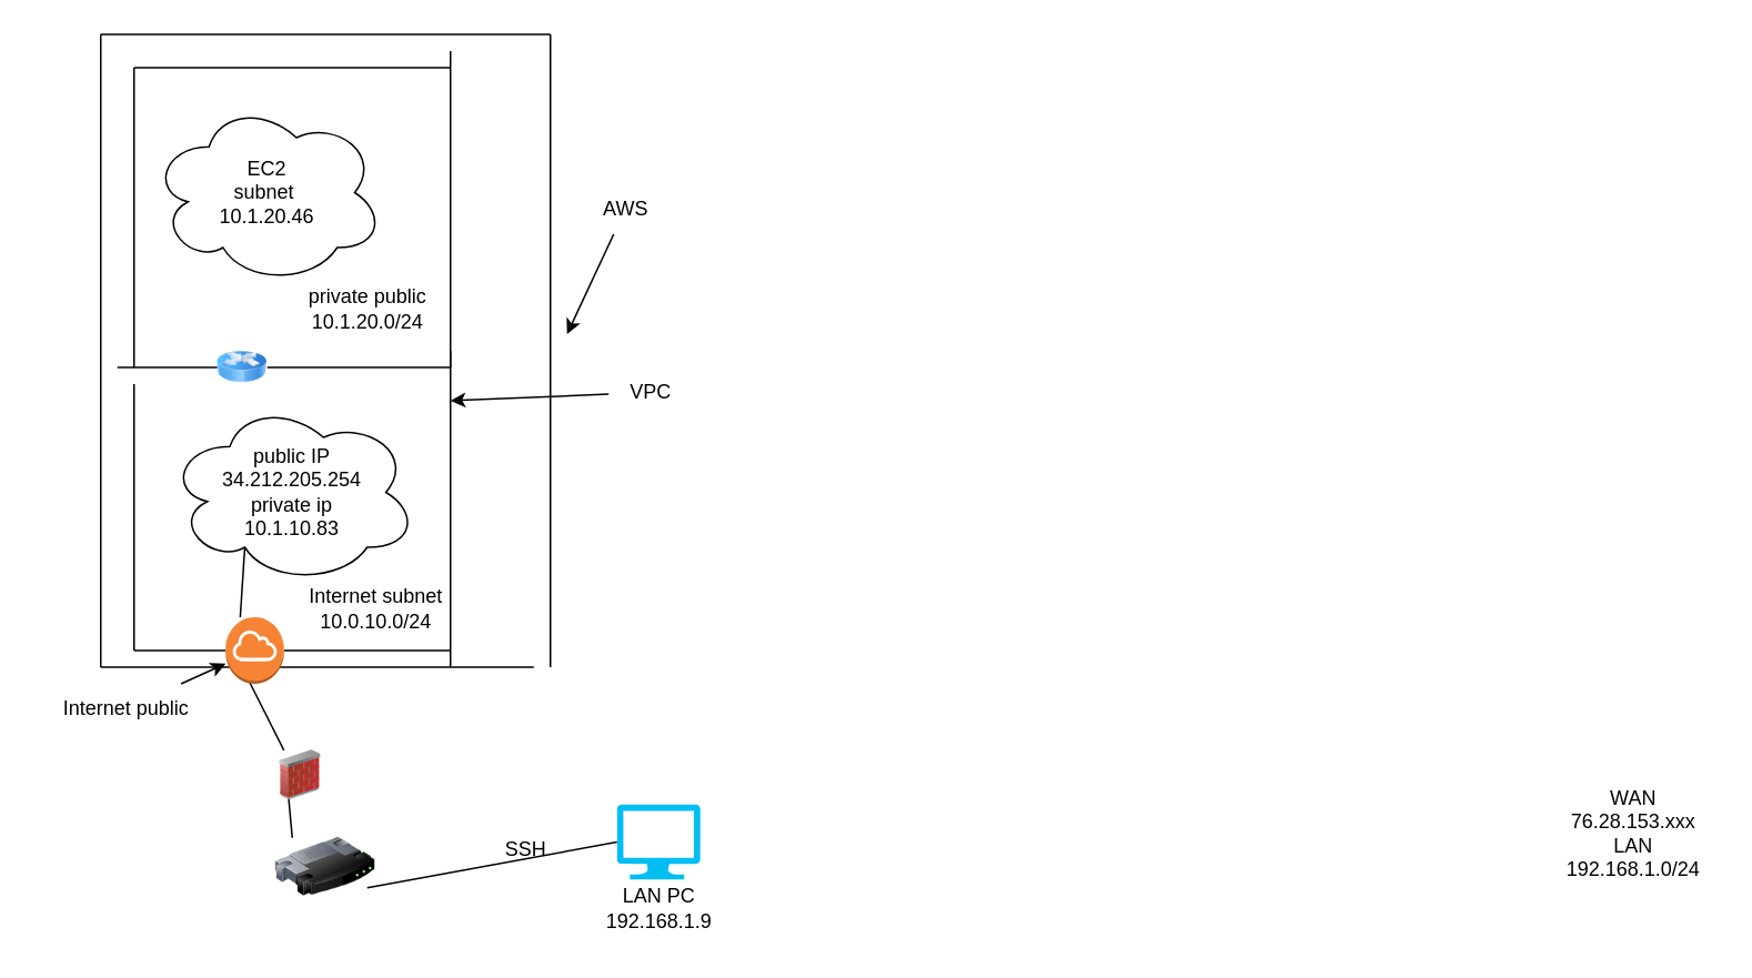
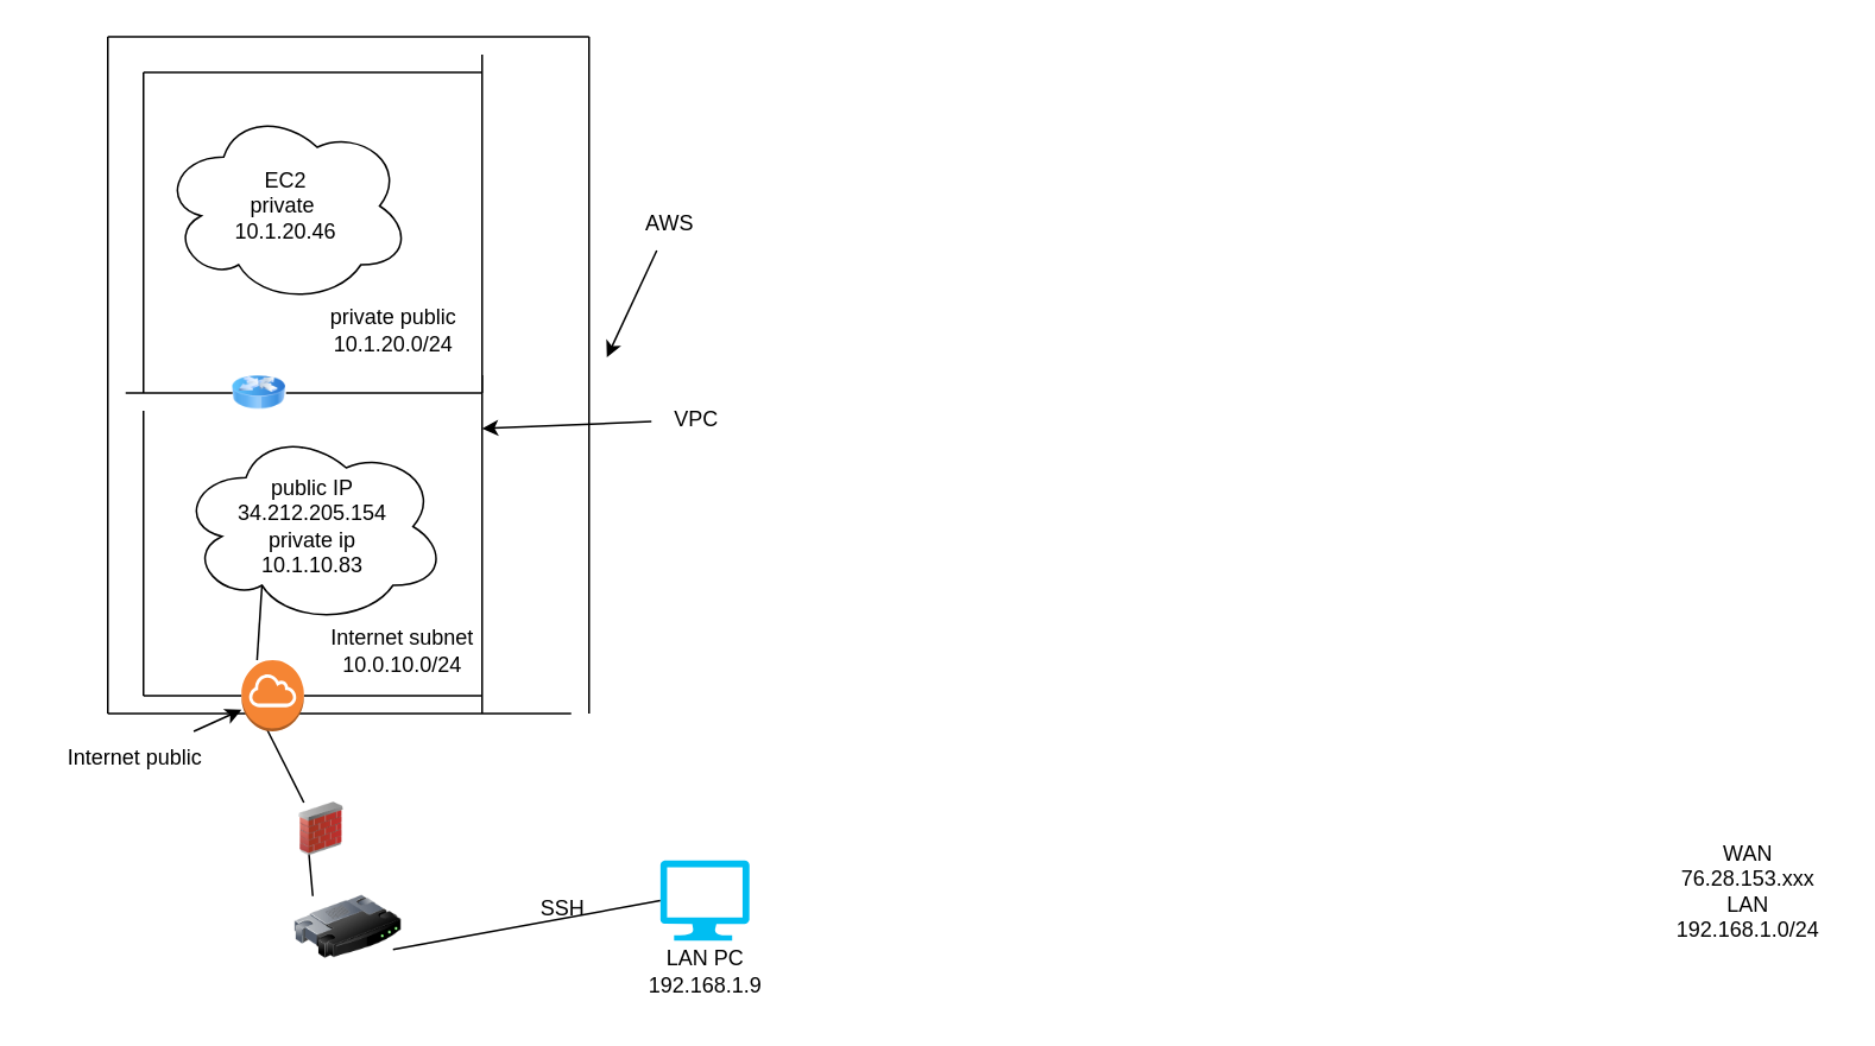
  <mxCell id="0" />
  <mxCell id="1" parent="0" />
- <mxCell id="2" value="public IP &lt;br&gt;34.212.205.254&lt;br&gt;private ip&lt;br&gt;10.1.10.83" style="ellipse;shape=cloud;whiteSpace=wrap;html=1;" vertex="1" parent="1"><mxGeometry x="100" y="240" width="150" height="110" as="geometry" /></mxCell>
- <mxCell id="3" value="EC2&lt;br&gt;subnet&amp;nbsp;&lt;br&gt;10.1.20.46" style="ellipse;shape=cloud;whiteSpace=wrap;html=1;" vertex="1" parent="1"><mxGeometry x="90" y="60" width="140" height="110" as="geometry" /></mxCell>
+ <mxCell id="2" value="public IP &lt;br&gt;34.212.205.154&lt;br&gt;private ip&lt;br&gt;10.1.10.83" style="ellipse;shape=cloud;whiteSpace=wrap;html=1;" vertex="1" parent="1"><mxGeometry x="100" y="240" width="150" height="110" as="geometry" /></mxCell>
+ <mxCell id="3" value="EC2&lt;br&gt;private&amp;nbsp;&lt;br&gt;10.1.20.46" style="ellipse;shape=cloud;whiteSpace=wrap;html=1;" vertex="1" parent="1"><mxGeometry x="90" y="60" width="140" height="110" as="geometry" /></mxCell>
  <mxCell id="4" value="" style="verticalLabelPosition=bottom;html=1;verticalAlign=top;align=center;strokeColor=none;fillColor=#00BEF2;shape=mxgraph.azure.computer;pointerEvents=1;" vertex="1" parent="1"><mxGeometry x="370" y="482.5" width="50" height="45" as="geometry" /></mxCell>
  <mxCell id="5" value="LAN PC&lt;br&gt;192.168.1.9" style="text;html=1;align=center;verticalAlign=middle;resizable=0;points=[];autosize=1;strokeColor=none;fillColor=none;" vertex="1" parent="1"><mxGeometry x="350" y="525" width="90" height="40" as="geometry" /></mxCell>
  <mxCell id="6" value="SSH" style="text;html=1;align=center;verticalAlign=middle;resizable=0;points=[];autosize=1;strokeColor=none;fillColor=none;" vertex="1" parent="1"><mxGeometry x="290" y="495" width="50" height="30" as="geometry" /></mxCell>
  <mxCell id="7" value="" style="endArrow=none;html=1;entryX=0;entryY=0.5;entryDx=0;entryDy=0;entryPerimeter=0;exitX=1;exitY=1;exitDx=0;exitDy=0;exitPerimeter=0;" edge="1" parent="1" target="4"><mxGeometry width="50" height="50" relative="1" as="geometry"><mxPoint x="220" y="532.5" as="sourcePoint" /><mxPoint x="490" y="220" as="targetPoint" /></mxGeometry></mxCell>
  <mxCell id="8" value="" style="endArrow=none;html=1;entryX=0.31;entryY=0.8;entryDx=0;entryDy=0;entryPerimeter=0;startArrow=none;exitX=0.25;exitY=0;exitDx=0;exitDy=0;" edge="1" parent="1" source="34" target="2"><mxGeometry width="50" height="50" relative="1" as="geometry"><mxPoint x="200" y="420" as="sourcePoint" /><mxPoint x="490" y="220" as="targetPoint" /></mxGeometry></mxCell>
  <mxCell id="9" value="WAN&lt;br&gt;76.28.153.xxx&lt;br&gt;LAN&lt;br&gt;192.168.1.0/24" style="text;html=1;align=center;verticalAlign=middle;resizable=0;points=[];autosize=1;strokeColor=none;fillColor=none;" vertex="1" parent="1"><mxGeometry x="930" y="465" width="100" height="70" as="geometry" /></mxCell>
  <mxCell id="10" value="" style="endArrow=none;html=1;exitX=0.25;exitY=0.5;exitDx=0;exitDy=0;exitPerimeter=0;entryX=0.31;entryY=0.8;entryDx=0;entryDy=0;entryPerimeter=0;" edge="1" parent="1" target="11"><mxGeometry width="50" height="50" relative="1" as="geometry"><mxPoint x="175" y="502.5" as="sourcePoint" /><mxPoint x="596.5" y="158" as="targetPoint" /></mxGeometry></mxCell>
  <mxCell id="11" value="" style="image;html=1;image=img/lib/clip_art/networking/Firewall_02_128x128.png" vertex="1" parent="1"><mxGeometry x="160" y="450" width="40" height="30" as="geometry" /></mxCell>
  <mxCell id="12" value="" style="endArrow=none;html=1;" edge="1" parent="1"><mxGeometry width="50" height="50" relative="1" as="geometry"><mxPoint x="270" y="30" as="sourcePoint" /><mxPoint x="270" y="220" as="targetPoint" /></mxGeometry></mxCell>
  <mxCell id="13" value="" style="endArrow=none;html=1;startArrow=none;" edge="1" parent="1" source="30"><mxGeometry width="50" height="50" relative="1" as="geometry"><mxPoint x="70" y="220" as="sourcePoint" /><mxPoint x="270" y="220" as="targetPoint" /></mxGeometry></mxCell>
  <mxCell id="14" value="" style="endArrow=none;html=1;" edge="1" parent="1"><mxGeometry width="50" height="50" relative="1" as="geometry"><mxPoint x="80" y="40" as="sourcePoint" /><mxPoint x="270" y="40" as="targetPoint" /></mxGeometry></mxCell>
  <mxCell id="15" value="" style="endArrow=none;html=1;" edge="1" parent="1"><mxGeometry width="50" height="50" relative="1" as="geometry"><mxPoint x="80" y="40" as="sourcePoint" /><mxPoint x="80" y="220" as="targetPoint" /></mxGeometry></mxCell>
  <mxCell id="16" value="private public&lt;br&gt;10.1.20.0/24" style="text;html=1;align=center;verticalAlign=middle;resizable=0;points=[];autosize=1;strokeColor=none;fillColor=none;" vertex="1" parent="1"><mxGeometry x="170" y="165" width="100" height="40" as="geometry" /></mxCell>
  <mxCell id="17" value="" style="endArrow=none;html=1;" edge="1" parent="1"><mxGeometry width="50" height="50" relative="1" as="geometry"><mxPoint x="270" y="400" as="sourcePoint" /><mxPoint x="270" y="210" as="targetPoint" /></mxGeometry></mxCell>
  <mxCell id="18" value="" style="endArrow=none;html=1;startArrow=none;" edge="1" parent="1" source="34"><mxGeometry width="50" height="50" relative="1" as="geometry"><mxPoint x="80" y="390" as="sourcePoint" /><mxPoint x="270" y="390" as="targetPoint" /></mxGeometry></mxCell>
  <mxCell id="19" value="" style="endArrow=none;html=1;" edge="1" parent="1"><mxGeometry width="50" height="50" relative="1" as="geometry"><mxPoint x="80" y="230" as="sourcePoint" /><mxPoint x="80" y="390" as="targetPoint" /></mxGeometry></mxCell>
  <mxCell id="20" value="" style="endArrow=none;html=1;" edge="1" parent="1"><mxGeometry width="50" height="50" relative="1" as="geometry"><mxPoint x="330" y="400" as="sourcePoint" /><mxPoint x="330" y="20" as="targetPoint" /></mxGeometry></mxCell>
  <mxCell id="21" value="" style="endArrow=none;html=1;" edge="1" parent="1"><mxGeometry width="50" height="50" relative="1" as="geometry"><mxPoint x="320" y="400" as="sourcePoint" /><mxPoint x="60" y="400" as="targetPoint" /></mxGeometry></mxCell>
  <mxCell id="22" value="" style="endArrow=none;html=1;" edge="1" parent="1"><mxGeometry width="50" height="50" relative="1" as="geometry"><mxPoint x="60" y="400" as="sourcePoint" /><mxPoint x="60" y="20" as="targetPoint" /></mxGeometry></mxCell>
  <mxCell id="23" value="" style="endArrow=none;html=1;" edge="1" parent="1"><mxGeometry width="50" height="50" relative="1" as="geometry"><mxPoint x="60" y="20" as="sourcePoint" /><mxPoint x="330" y="20" as="targetPoint" /></mxGeometry></mxCell>
  <mxCell id="24" style="edgeStyle=none;html=1;" edge="1" parent="1" source="25"><mxGeometry relative="1" as="geometry"><mxPoint x="340" y="200" as="targetPoint" /></mxGeometry></mxCell>
  <mxCell id="25" value="AWS" style="text;html=1;align=center;verticalAlign=middle;resizable=0;points=[];autosize=1;strokeColor=none;fillColor=none;" vertex="1" parent="1"><mxGeometry x="350" y="110" width="50" height="30" as="geometry" /></mxCell>
  <mxCell id="26" style="edgeStyle=none;html=1;" edge="1" parent="1" source="27"><mxGeometry relative="1" as="geometry"><mxPoint x="270" y="240" as="targetPoint" /></mxGeometry></mxCell>
  <mxCell id="27" value="VPC" style="text;html=1;align=center;verticalAlign=middle;resizable=0;points=[];autosize=1;strokeColor=none;fillColor=none;" vertex="1" parent="1"><mxGeometry x="365" y="220" width="50" height="30" as="geometry" /></mxCell>
  <mxCell id="28" value="Internet subnet&lt;br&gt;10.0.10.0/24" style="text;html=1;align=center;verticalAlign=middle;resizable=0;points=[];autosize=1;strokeColor=none;fillColor=none;" vertex="1" parent="1"><mxGeometry x="175" y="345" width="100" height="40" as="geometry" /></mxCell>
  <mxCell id="29" value="" style="endArrow=none;html=1;" edge="1" parent="1" target="30"><mxGeometry width="50" height="50" relative="1" as="geometry"><mxPoint x="70" y="220" as="sourcePoint" /><mxPoint x="270" y="220" as="targetPoint" /></mxGeometry></mxCell>
  <mxCell id="30" value="" style="image;html=1;image=img/lib/clip_art/networking/Router_Icon_128x128.png" vertex="1" parent="1"><mxGeometry x="130" y="210" width="30" height="20" as="geometry" /></mxCell>
  <mxCell id="31" value="" style="image;html=1;image=img/lib/clip_art/networking/Router_128x128.png" vertex="1" parent="1"><mxGeometry x="165" y="490" width="60" height="60" as="geometry" /></mxCell>
  <mxCell id="32" value="" style="endArrow=none;html=1;" edge="1" parent="1" target="34"><mxGeometry width="50" height="50" relative="1" as="geometry"><mxPoint x="80" y="390" as="sourcePoint" /><mxPoint x="270" y="390" as="targetPoint" /></mxGeometry></mxCell>
  <mxCell id="33" value="" style="endArrow=none;html=1;entryX=0.31;entryY=0.8;entryDx=0;entryDy=0;entryPerimeter=0;startArrow=none;exitX=0.25;exitY=0;exitDx=0;exitDy=0;" edge="1" parent="1" source="11" target="34"><mxGeometry width="50" height="50" relative="1" as="geometry"><mxPoint x="170" y="450" as="sourcePoint" /><mxPoint x="146.5" y="328" as="targetPoint" /></mxGeometry></mxCell>
  <mxCell id="34" value="" style="outlineConnect=0;dashed=0;verticalLabelPosition=bottom;verticalAlign=top;align=center;html=1;shape=mxgraph.aws3.internet_gateway;fillColor=#F58534;gradientColor=none;" vertex="1" parent="1"><mxGeometry x="135" y="370" width="35" height="40" as="geometry" /></mxCell>
  <mxCell id="35" value="" style="edgeStyle=none;html=1;" edge="1" parent="1" source="36" target="34"><mxGeometry relative="1" as="geometry" /></mxCell>
  <mxCell id="36" value="Internet public&lt;br&gt;" style="text;html=1;align=center;verticalAlign=middle;resizable=0;points=[];autosize=1;strokeColor=none;fillColor=none;" vertex="1" parent="1"><mxGeometry x="20" y="410" width="110" height="30" as="geometry" /></mxCell>
